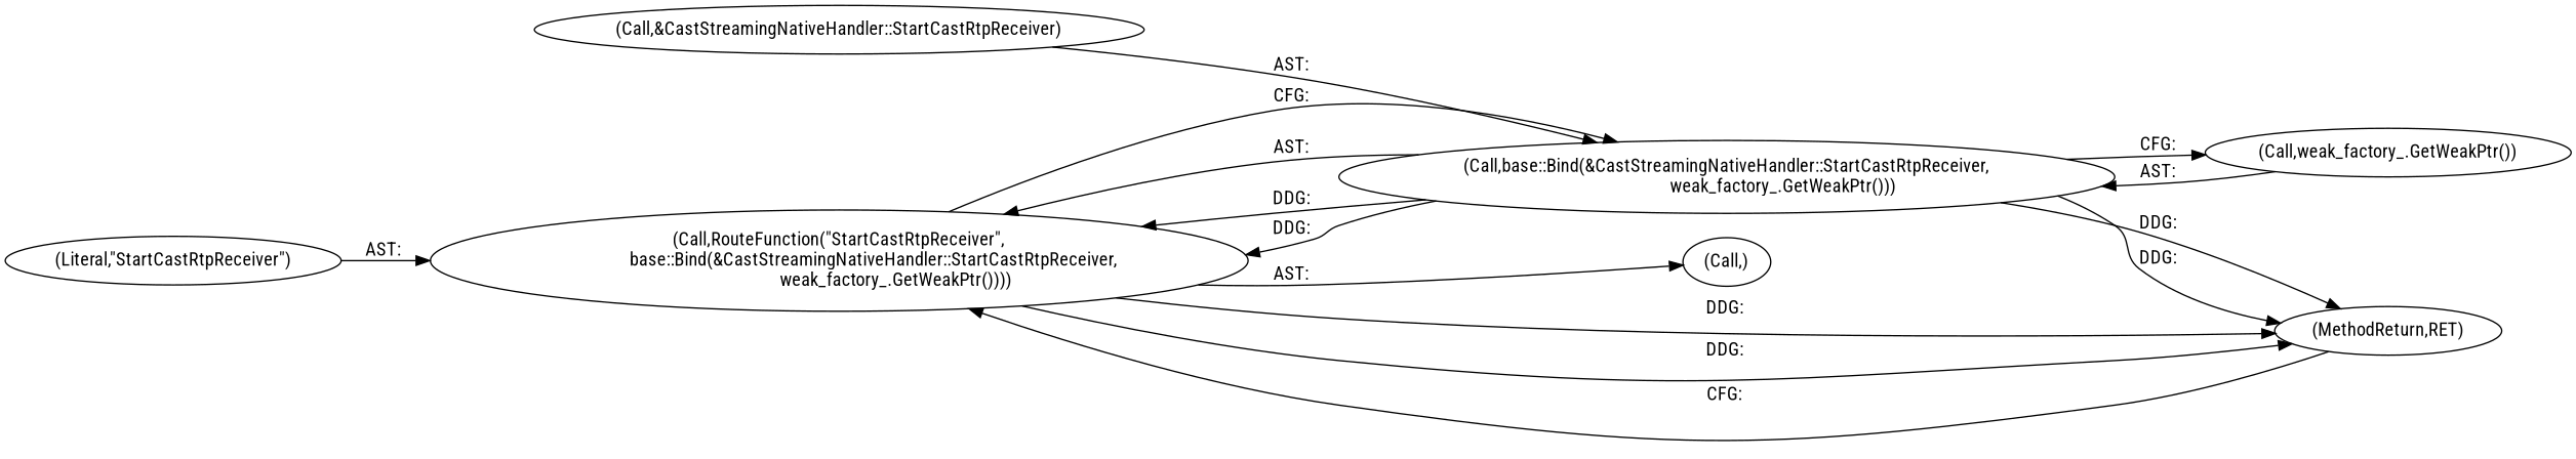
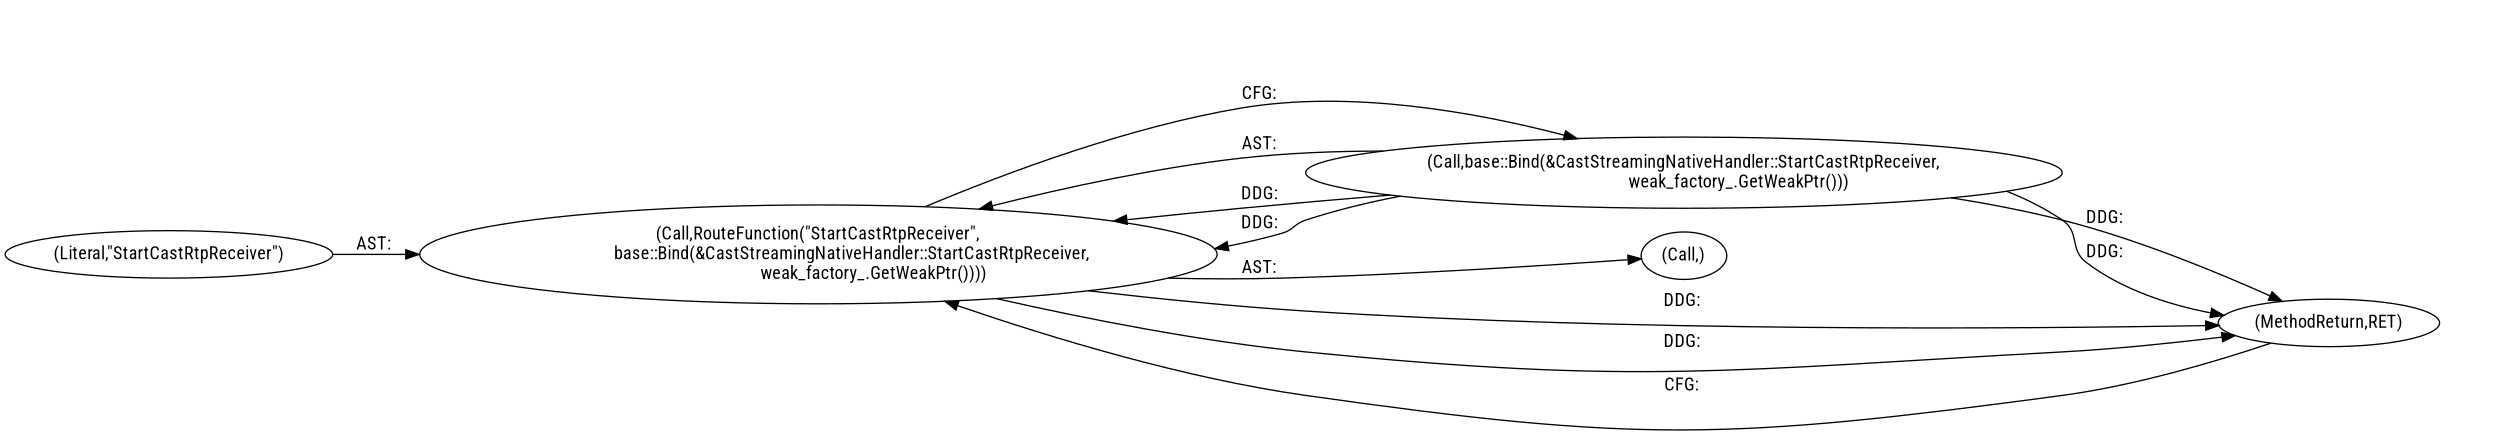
  digraph {
    fontname="Roboto Condensed"
    rankdir=LR
    node [fontname="Roboto Condensed"]
    edge [fontname="Roboto Condensed"]
    n1 [label="(Call,RouteFunction(\"StartCastRtpReceiver\",\n                 base::Bind(&CastStreamingNativeHandler::StartCastRtpReceiver,\n                            weak_factory_.GetWeakPtr())))"]
    n2 [label="(Call,base::Bind(&CastStreamingNativeHandler::StartCastRtpReceiver,\n                            weak_factory_.GetWeakPtr()))"]
    n3 [label="(Call,)"]
    n4 [label="(MethodReturn,RET)"]
-   n5 [label="(Call,weak_factory_.GetWeakPtr())"]
    n6 [label="(Literal,\"StartCastRtpReceiver\")"]
-   n7 [label="(Call,&CastStreamingNativeHandler::StartCastRtpReceiver)"]
    n1 -> n2 [label="CFG: "]
    n1 -> n3 [label="AST: "]
    n1 -> n4 [label="DDG: "]
    n1 -> n4 [label="DDG: "]
    n2 -> n1 [label="AST: "]
    n2 -> n1 [label="DDG: "]
    n2 -> n1 [label="DDG: "]
    n2 -> n4 [label="DDG: "]
    n2 -> n4 [label="DDG: "]
-   n2 -> n5 [label="CFG: "]
    n4 -> n1 [label="CFG: "]
-   n5 -> n2 [label="AST: "]
    n6 -> n1 [label="AST: "]
-   n7 -> n2 [label="AST: "]
  }
